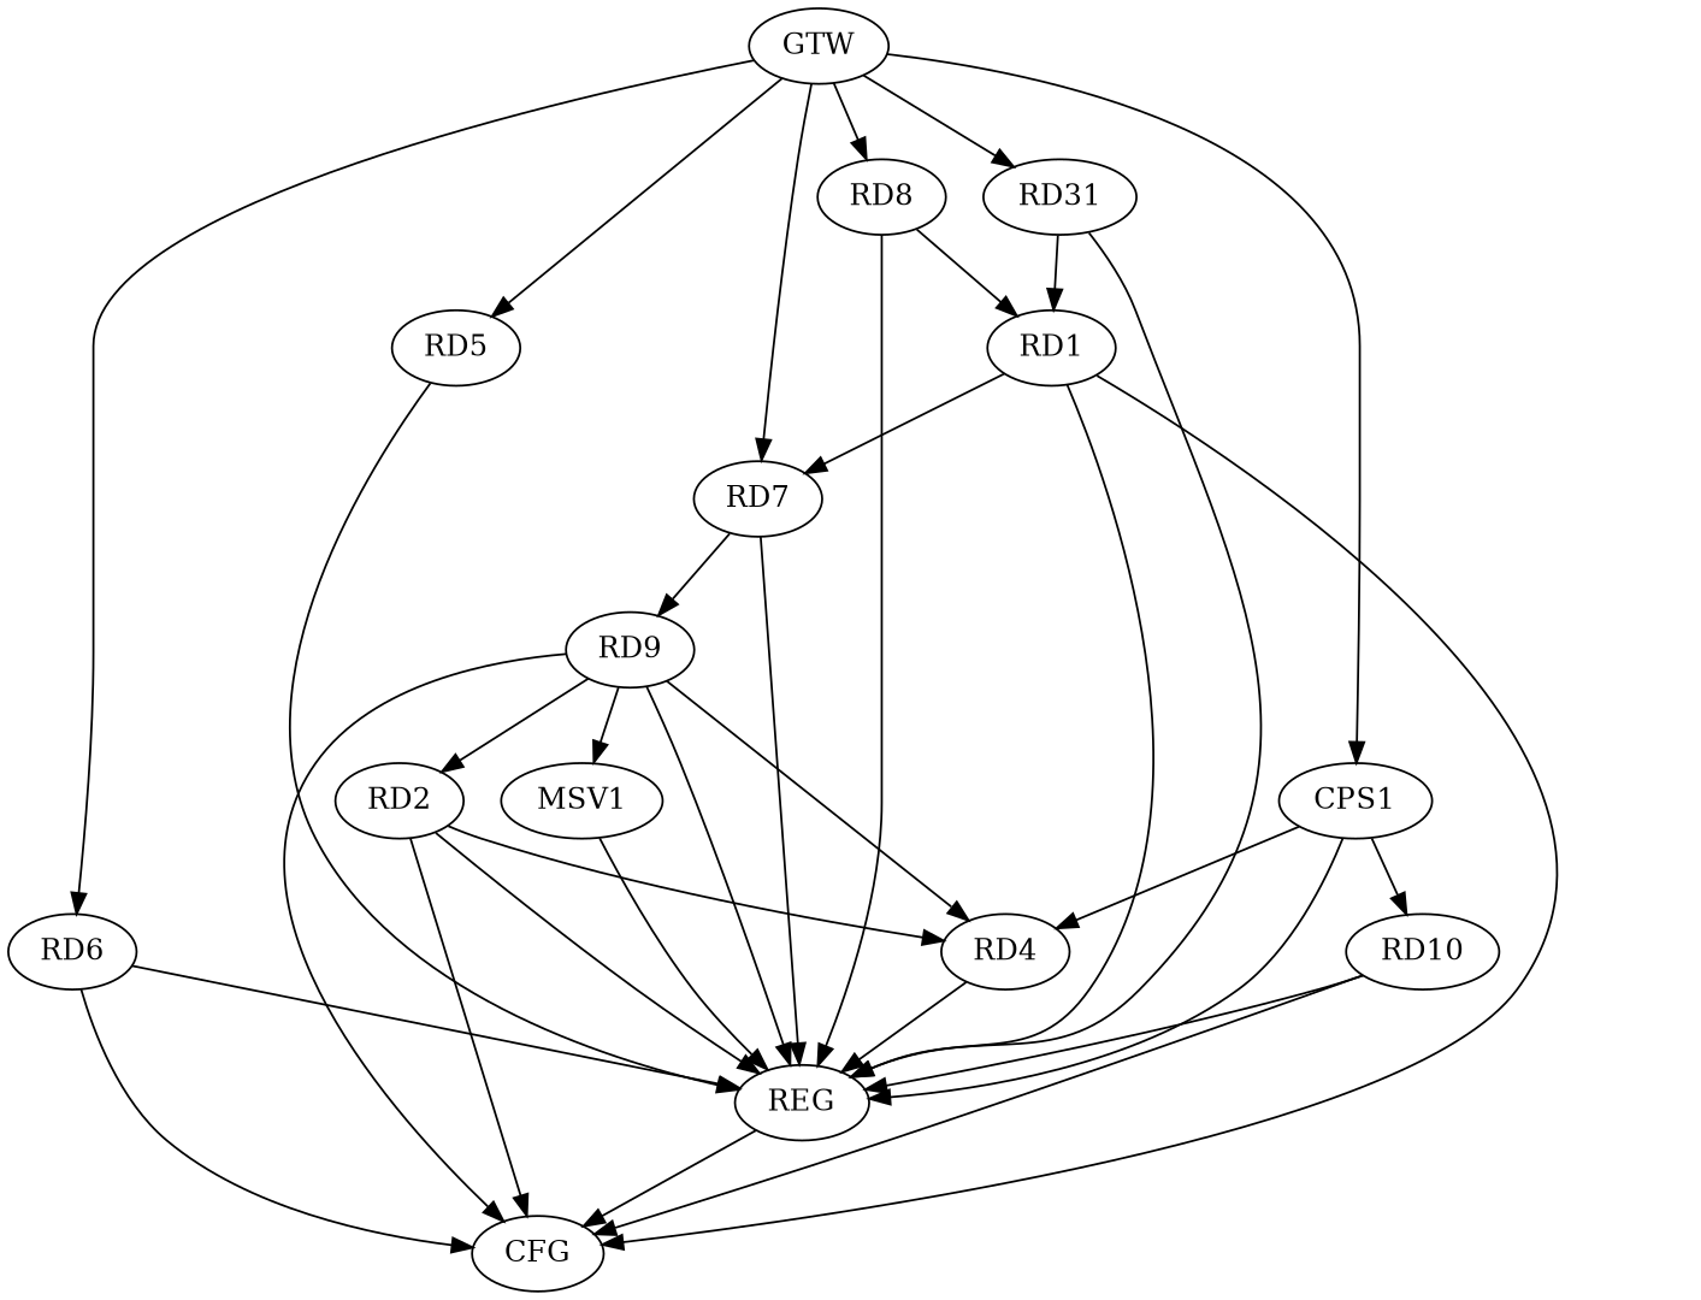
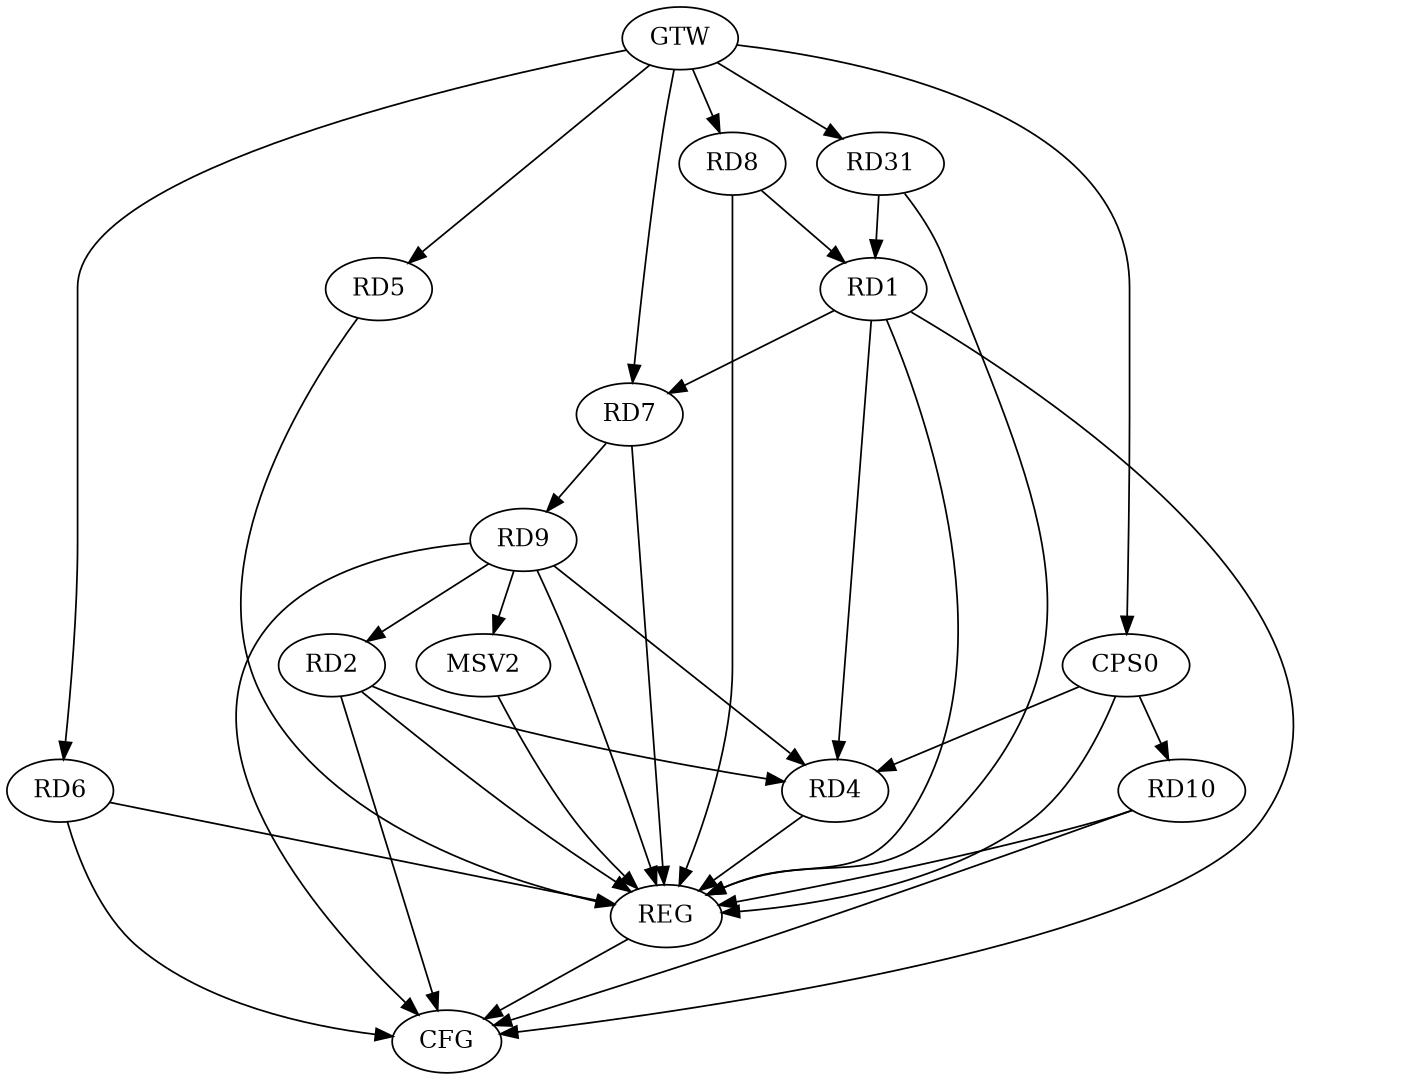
  strict digraph {
    n1 [label=RD1]
    n2 [label=RD4]
    n3 [label=REG]
    n4 [label=CFG]
    n5 [label=RD7]
    n6 [label=RD2]
    n7 [label=RD5]
    n8 [label=RD10]
    n9 [label=RD6]
    n10 [label=RD9]
-   n11 [label=MSV1]
+   n11 [label=MSV2]
    n12 [label=RD8]
    n13 [label=RD31]
-   n14 [label=CPS1]
+   n14 [label=CPS0]
    n15 [label=GTW]
+   n1 -> n2
    n1 -> n3
    n1 -> n4
    n1 -> n5
    n2 -> n3
    n3 -> n4
    n5 -> n3
    n5 -> n10
    n6 -> n2
    n6 -> n3
    n6 -> n4
    n7 -> n3
    n8 -> n3
    n8 -> n4
    n9 -> n3
    n9 -> n4
    n10 -> n2
    n10 -> n3
    n10 -> n4
    n10 -> n6
    n10 -> n11
    n11 -> n3
    n12 -> n1
    n12 -> n3
    n13 -> n1
    n13 -> n3
    n14 -> n2
    n14 -> n3
    n14 -> n8
    n15 -> n5
    n15 -> n7
    n15 -> n9
    n15 -> n12
    n15 -> n13
    n15 -> n14
  }
